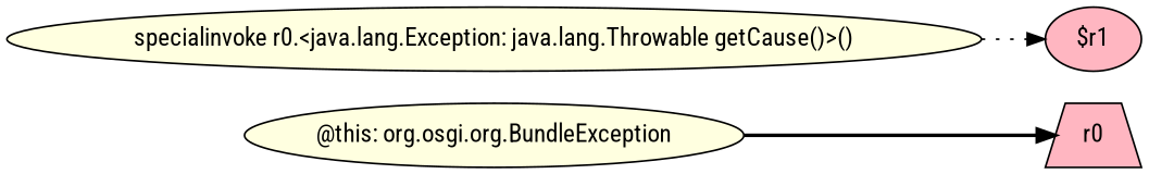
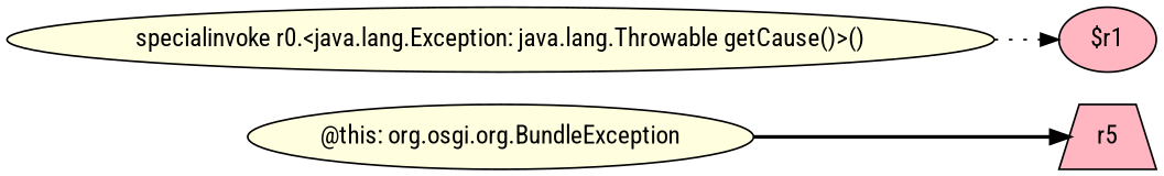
  digraph {
    fontname="Roboto Condensed"
    rankdir=LR
    node [fillcolor=lightyellow fontname="Roboto Condensed" shape=ellipse style=filled]
    edge [fontname="Roboto Condensed"]
    n1 [label="@this: org.osgi.org.BundleException"]
-   n2 [fillcolor=lightpink label=r0 shape=trapezium]
+   n2 [fillcolor=lightpink label=r5 shape=trapezium]
    n3 [label="specialinvoke r0.<java.lang.Exception: java.lang.Throwable getCause()>()"]
    n4 [fillcolor=lightpink label="$r1"]
    n1 -> n2 [style=bold]
    n3 -> n4 [style=dotted]
  }
